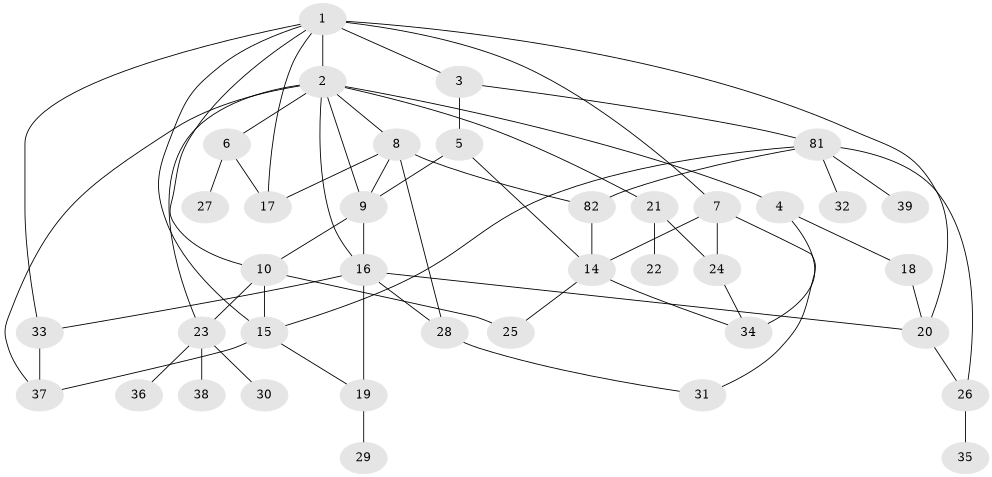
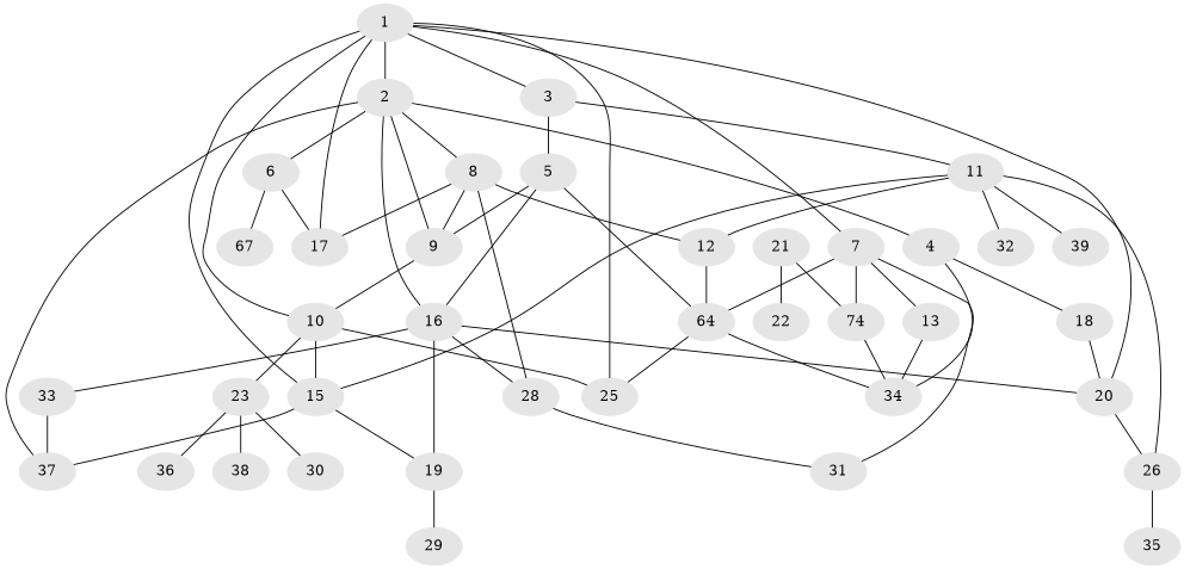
  graph {
    node [color=gray90 style=filled]
    edge [weight=1.0]
    1
    2
    3
    7
    10
    15
    17
    20
    25
    4
    6
    8
    9
    16
    21
    23
    37
    5
-   11 [label=81]
-   14
-   24
+   11
+   14 [label=64]
+   13
+   24 [label=74]
    31
    19
    26
    18
    34
-   27
-   12 [label=82]
+   27 [label=67]
+   12
    28
    33
    22
    30
    36
    38
    32
    39
    35
    29
    1 -- 2 [weight=2.0]
    1 -- 3
    1 -- 7
    1 -- 10
    1 -- 15
    1 -- 17 [weight=2.0]
    1 -- 20
-   1 -- 33 [weight=3.0]
+   1 -- 25 [weight=3.0]
    2 -- 4
    2 -- 6
    2 -- 8
    2 -- 9
    2 -- 16
-   2 -- 21
-   2 -- 23
    2 -- 37
    3 -- 5
    3 -- 11
    7 -- 14
+   7 -- 13
    7 -- 24
    7 -- 31
    10 -- 15 [weight=2.0]
    10 -- 25
    10 -- 23 [weight=2.0]
    15 -- 37
    15 -- 19
    20 -- 26
    4 -- 18
    4 -- 34
    6 -- 17
    6 -- 27
    8 -- 17
    8 -- 9
    8 -- 12
    8 -- 28
    9 -- 10
    16 -- 20
    16 -- 19 [weight=2.0]
    16 -- 28
    16 -- 33
    21 -- 24
    21 -- 22
    23 -- 30
    23 -- 36
    23 -- 38
    5 -- 9
-   9 -- 16
+   5 -- 16
    5 -- 14
    11 -- 15
    11 -- 26
    11 -- 12
    11 -- 32
    11 -- 39
    14 -- 25
    14 -- 34
+   13 -- 34
    24 -- 34
    19 -- 29
    26 -- 35
    18 -- 20
    12 -- 14
    28 -- 31
    33 -- 37
  }
